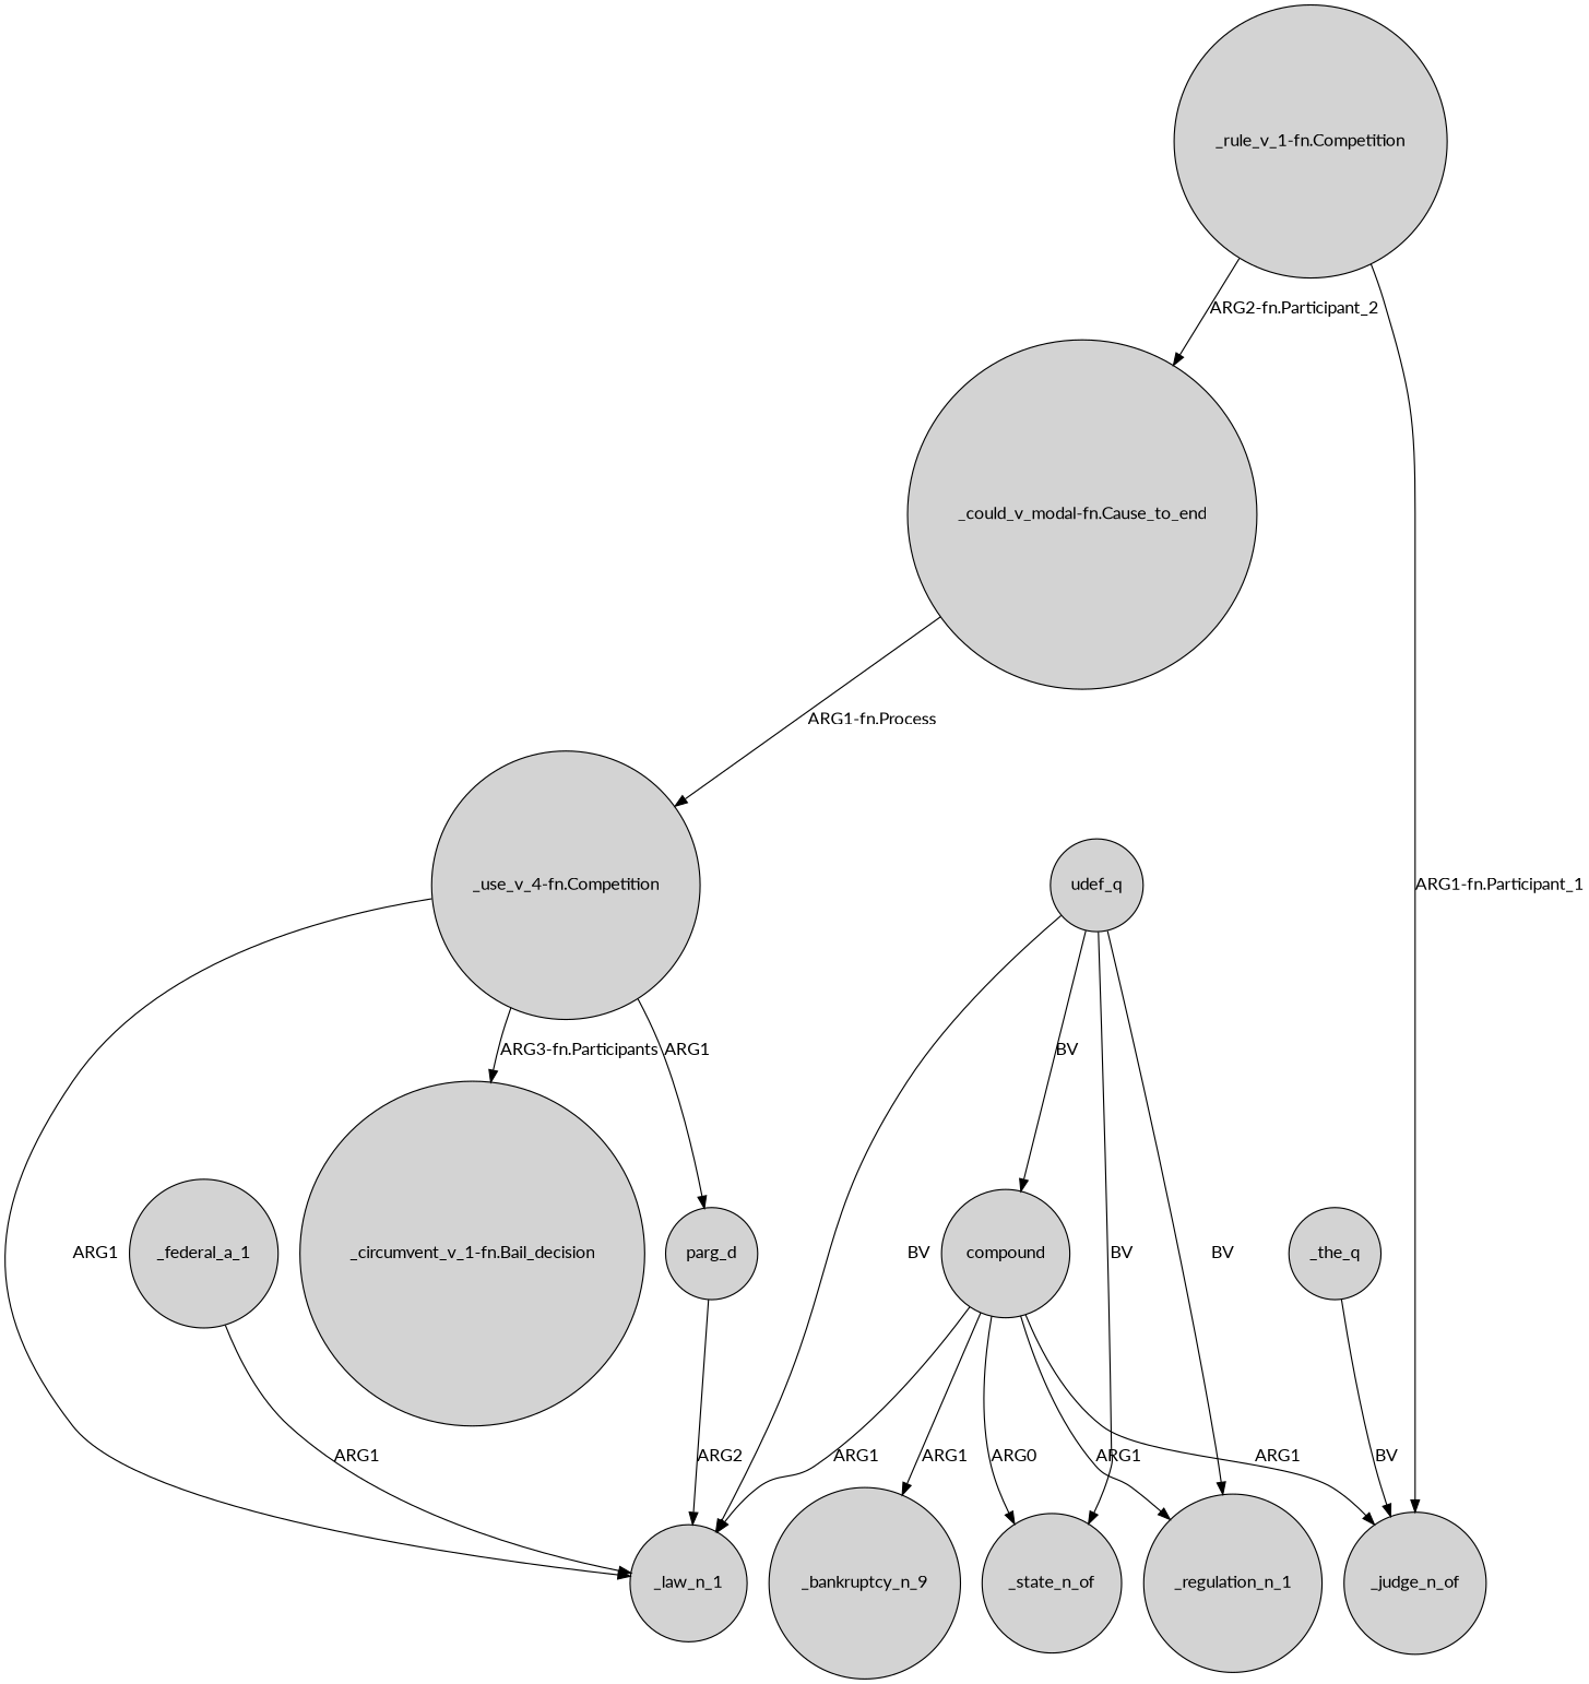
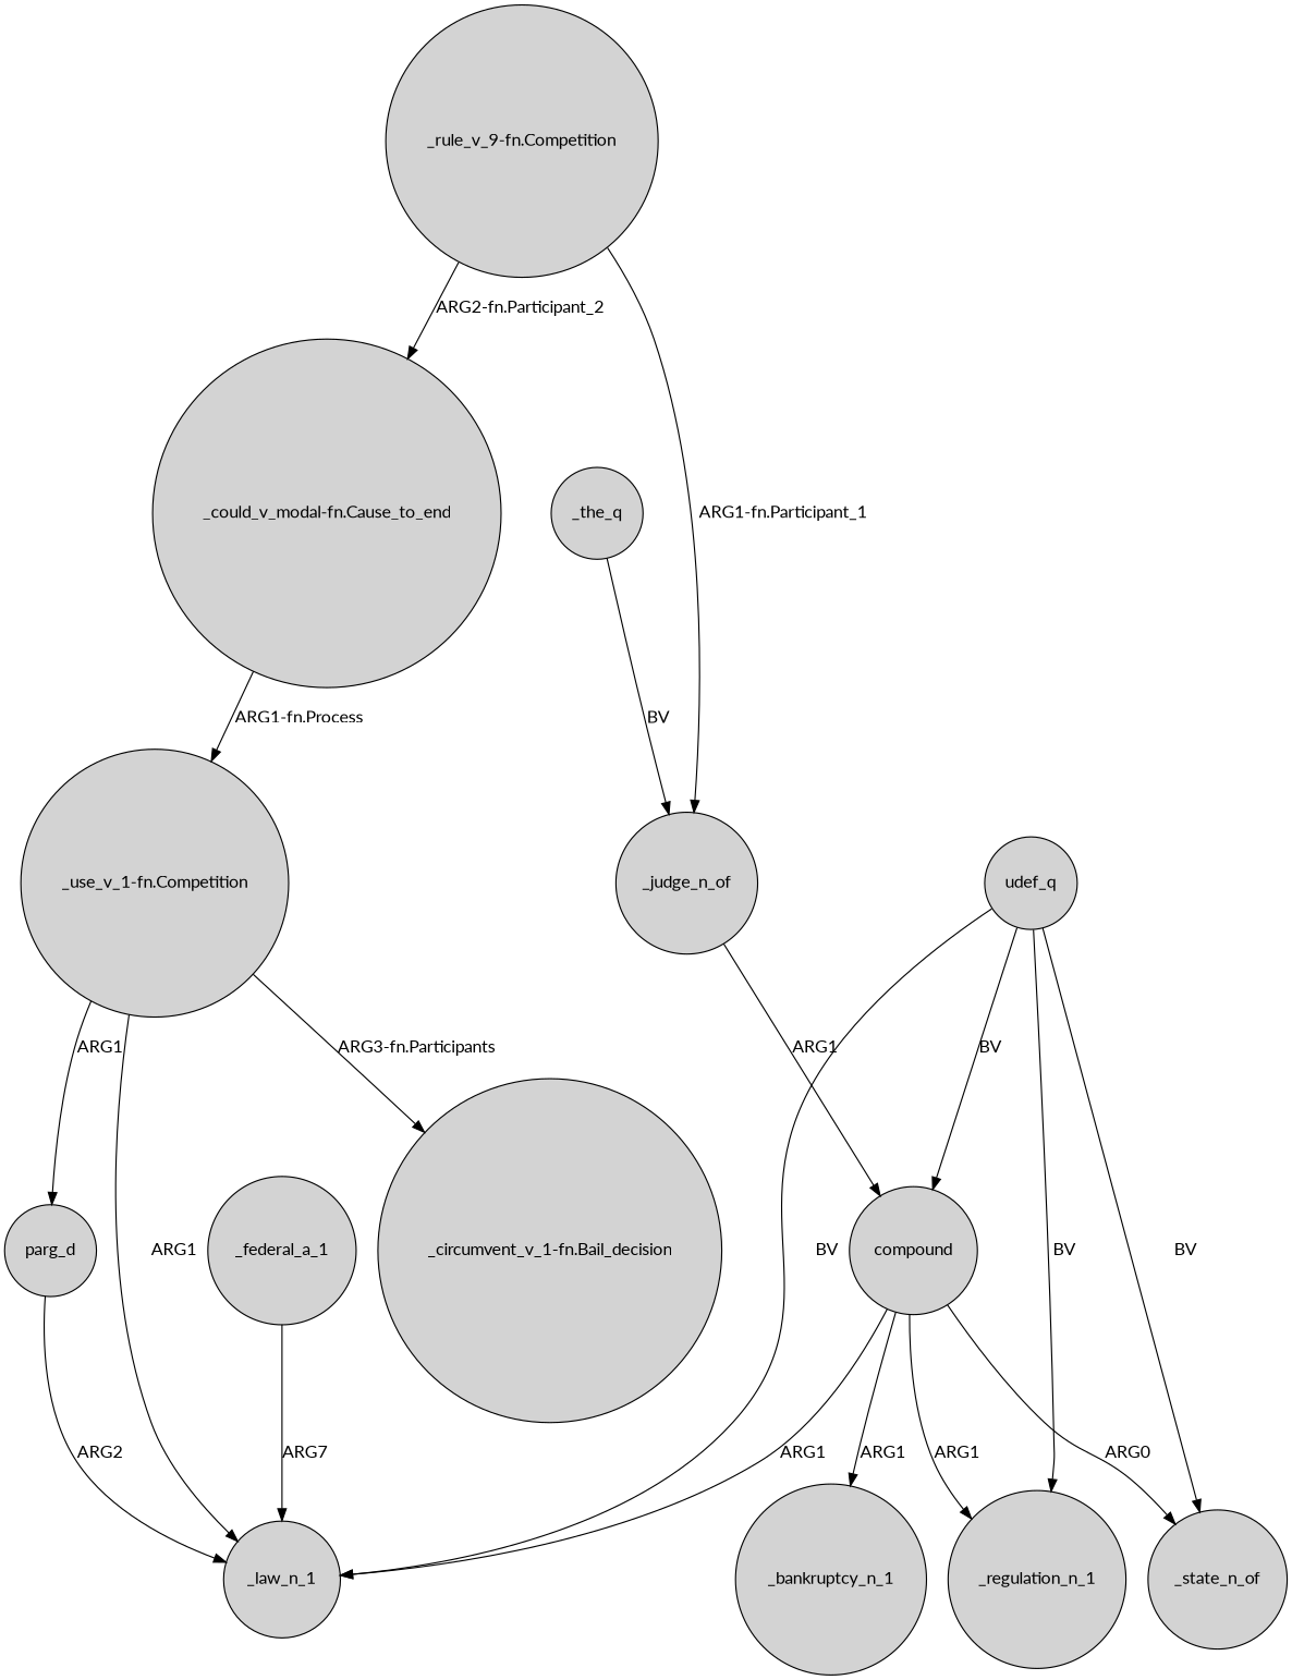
  digraph {
    fontname=Lato
    node [fontname=Lato shape=circle style=filled]
    edge [fontname=Lato]
-   "_rule_v_1-fn.Competition"
+   "_rule_v_1-fn.Competition" [label="_rule_v_9-fn.Competition"]
    "_could_v_modal-fn.Cause_to_end"
    _judge_n_of
-   "_use_v_1-fn.Competition" [label="_use_v_4-fn.Competition"]
+   "_use_v_1-fn.Competition"
    "_circumvent_v_1-fn.Bail_decision"
    _law_n_1
    parg_d
    compound
    _regulation_n_1
-   _bankruptcy_n_1 [label=_bankruptcy_n_9]
+   _bankruptcy_n_1
    _state_n_of
    udef_q
    _the_q
    _federal_a_1
    "_rule_v_1-fn.Competition" -> "_could_v_modal-fn.Cause_to_end" [label="ARG2-fn.Participant_2"]
    "_rule_v_1-fn.Competition" -> _judge_n_of [label="ARG1-fn.Participant_1"]
    "_could_v_modal-fn.Cause_to_end" -> "_use_v_1-fn.Competition" [label="ARG1-fn.Process"]
    "_use_v_1-fn.Competition" -> "_circumvent_v_1-fn.Bail_decision" [label="ARG3-fn.Participants"]
    "_use_v_1-fn.Competition" -> _law_n_1 [label=ARG1]
    "_use_v_1-fn.Competition" -> parg_d [label=ARG1]
    parg_d -> _law_n_1 [label=ARG2]
-   compound -> _judge_n_of [label=ARG1]
+   _judge_n_of -> compound [label=ARG1]
    compound -> _law_n_1 [label=ARG1]
    compound -> _regulation_n_1 [label=ARG1]
    compound -> _bankruptcy_n_1 [label=ARG1]
    compound -> _state_n_of [label=ARG0]
    udef_q -> _law_n_1 [label=BV]
    udef_q -> compound [label=BV]
    udef_q -> _regulation_n_1 [label=BV]
    udef_q -> _state_n_of [label=BV]
    _the_q -> _judge_n_of [label=BV]
-   _federal_a_1 -> _law_n_1 [label=ARG1]
+   _federal_a_1 -> _law_n_1 [label=ARG7]
  }
